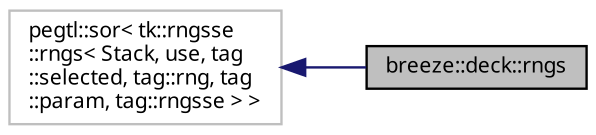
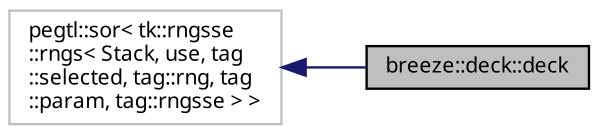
  digraph {
    rankdir=LR
    node [fontname="sans-serif" fontsize=9 shape=record]
-   n1 [color=black fillcolor=grey75 fontcolor=black height=0.2 label="breeze::deck::rngs" style=filled width=0.4]
+   n1 [color=black fillcolor=grey75 fontcolor=black height=0.2 label="breeze::deck::deck" style=filled width=0.4]
    n2 [color=grey75 height=0.2 label="pegtl::sor\< tk::rngsse\l::rngs\< Stack, use, tag\l::selected, tag::rng, tag\l::param, tag::rngsse \> \>" width=0.4]
    n2 -> n1 [color=midnightblue dir=back fontname="sans-serif" fontsize=9 labelfontname="sans-serif" labelfontsize=9 style=solid]
  }
